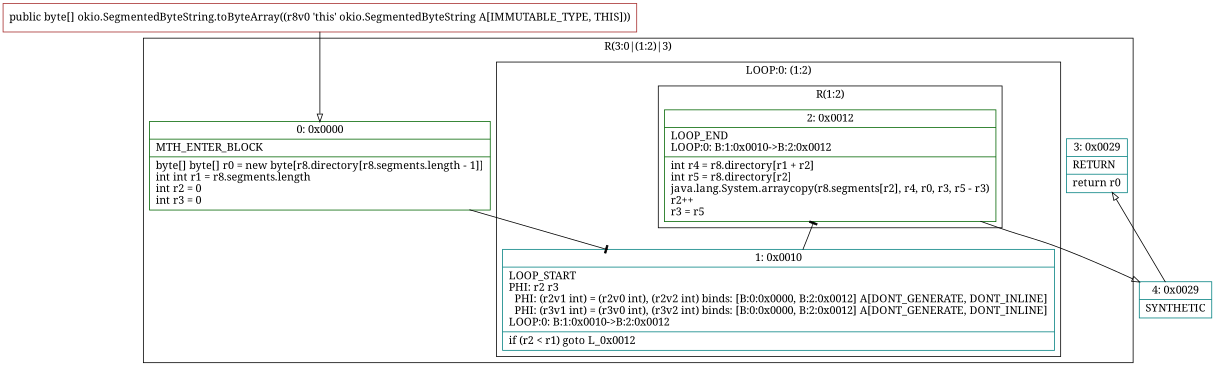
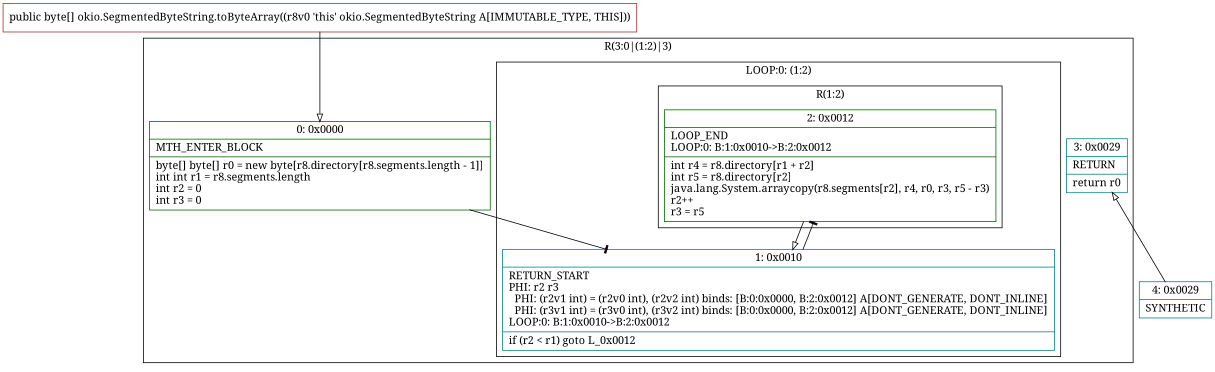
  digraph {
    fontname="Noto Serif"
    node [color=teal fontname="Noto Serif" shape=record]
    edge [arrowhead=onormal fontname="Noto Serif"]
    n1 [color=darkgreen label="{2\:\ 0x0012|LOOP_END\lLOOP:0: B:1:0x0010\-\>B:2:0x0012\l|int r4 = r8.directory[r1 + r2]\lint r5 = r8.directory[r2]\ljava.lang.System.arraycopy(r8.segments[r2], r4, r0, r3, r5 \- r3)\lr2++\lr3 = r5\l}"]
-   n2 [label="{1\:\ 0x0010|LOOP_START\lPHI: r2 r3 \l  PHI: (r2v1 int) = (r2v0 int), (r2v2 int) binds: [B:0:0x0000, B:2:0x0012] A[DONT_GENERATE, DONT_INLINE]\l  PHI: (r3v1 int) = (r3v0 int), (r3v2 int) binds: [B:0:0x0000, B:2:0x0012] A[DONT_GENERATE, DONT_INLINE]\lLOOP:0: B:1:0x0010\-\>B:2:0x0012\l|if (r2 \< r1) goto L_0x0012\l}"]
+   n2 [label="{1\:\ 0x0010|RETURN_START\lPHI: r2 r3 \l  PHI: (r2v1 int) = (r2v0 int), (r2v2 int) binds: [B:0:0x0000, B:2:0x0012] A[DONT_GENERATE, DONT_INLINE]\l  PHI: (r3v1 int) = (r3v0 int), (r3v2 int) binds: [B:0:0x0000, B:2:0x0012] A[DONT_GENERATE, DONT_INLINE]\lLOOP:0: B:1:0x0010\-\>B:2:0x0012\l|if (r2 \< r1) goto L_0x0012\l}"]
    n3 [color=darkgreen label="{0\:\ 0x0000|MTH_ENTER_BLOCK\l|byte[] byte[] r0 = new byte[r8.directory[r8.segments.length \- 1]]\lint int r1 = r8.segments.length\lint r2 = 0\lint r3 = 0\l}"]
    n4 [label="{3\:\ 0x0029|RETURN\l|return r0\l}"]
    n5 [label="{4\:\ 0x0029|SYNTHETIC\l}"]
    n6 [color=brown label="{public byte[] okio.SegmentedByteString.toByteArray((r8v0 'this' okio.SegmentedByteString A[IMMUTABLE_TYPE, THIS])) }"]
    subgraph cluster_1 {
      label="R(3:0|(1:2)|3)"
      n3
      n4
      subgraph cluster_2 {
        label="LOOP:0: (1:2)"
        n2
        subgraph cluster_3 {
          label="R(1:2)"
          n1
        }
      }
    }
-   n1 -> n5
+   n1 -> n2
    n2 -> n1 [arrowhead=tee]
    n3 -> n2 [arrowhead=tee]
    n5 -> n4
    n6 -> n3
  }
